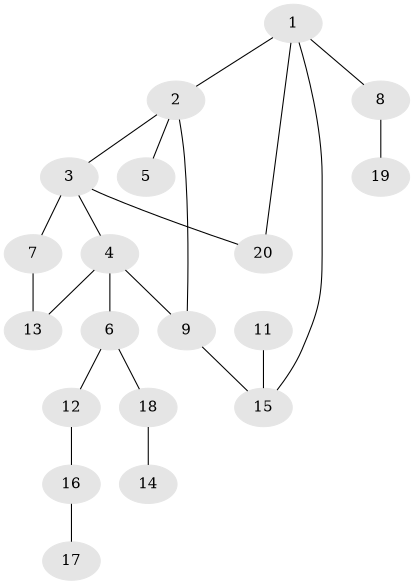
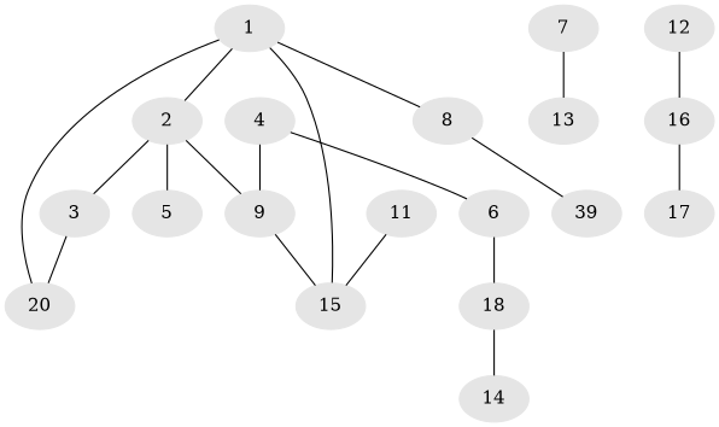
  graph {
    node [color=gray90 style=filled]
    1
    2
    8
    15
    20
    3
    5
    9
    7
    13
-   19
+   19 [label=39]
    4
    6
    12
    18
    16
    14
    11
    17
    1 -- 2
    1 -- 8
    1 -- 15
    1 -- 20
    2 -- 3
    2 -- 5
    2 -- 9
    8 -- 19
    3 -- 20
-   3 -- 7
-   3 -- 4
    9 -- 15
    7 -- 13
    4 -- 9
-   4 -- 13
    4 -- 6
-   6 -- 12
    6 -- 18
    12 -- 16
    18 -- 14
    16 -- 17
    11 -- 15
  }
